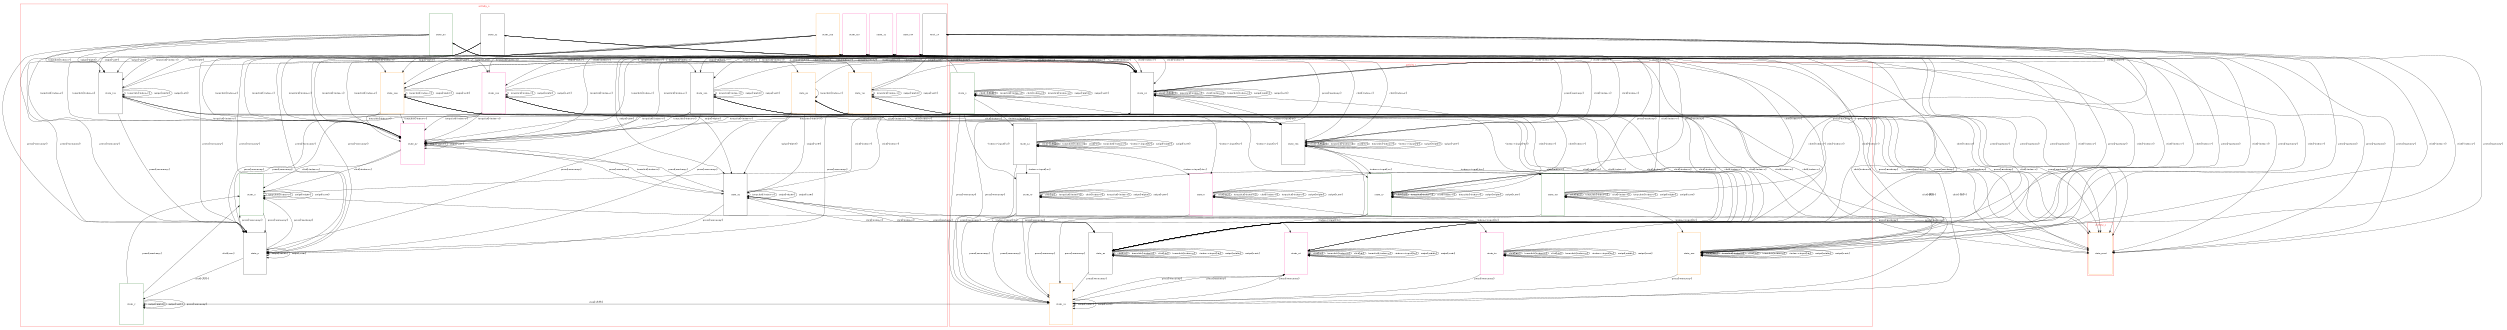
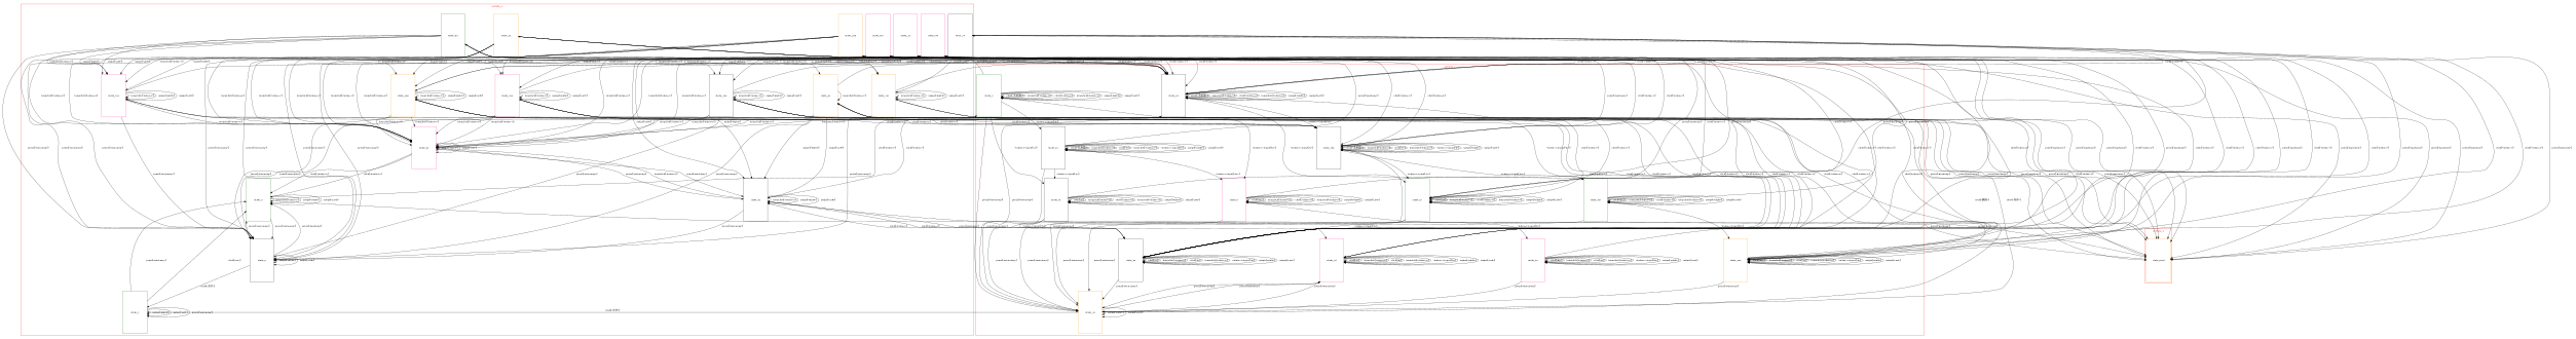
  digraph {
    color=red
    fontname="Fira Sans"
    node [color=black fixedsize=true fontname="Fira Sans" shape=box]
    edge [fontname="Fira Sans"]
    state_0 [color=darkgreen height=3.2 width=1.8]
    state_6 [height=3.2 width=1.8]
    state_7 [color=darkgreen height=3.2 width=1.8]
    state_32 [color=deeppink height=3.2 width=1.8]
    state_83 [color=darkorange height=3.2 width=1.8]
    state_87 [color=deeppink height=3.2 width=1.8]
    state_92 [height=3.2 width=1.8]
    n8 [height=3.2 label=final_54 width=1.8]
    state_116 [color=darkorange height=3.2 width=1.8]
-   state_72 [height=3.2 width=1.8]
-   state_134 [height=3.2 width=1.8]
+   state_72 [color=darkorange height=3.2 width=1.8]
+   state_134 [color=deeppink height=3.2 width=1.8]
    state_80 [color=darkgreen height=3.2 width=1.8]
    state_179 [color=deeppink height=3.2 width=1.8]
    state_220 [color=deeppink height=3.2 width=1.8]
    state_194 [color=deeppink height=3.2 width=1.8]
    state_244 [height=3.2 width=1.8]
    state_208 [color=darkorange height=3.2 width=1.8]
    state_268 [color=darkorange height=3.2 width=1.8]
    state_2 [color=darkgreen height=3.2 width=1.8]
    state_19 [height=3.2 width=1.8]
    state_24 [color=deeppink height=3.2 width=1.8]
    state_33 [color=darkorange height=3.2 width=1.8]
    state_41 [color=deeppink height=3.2 width=1.8]
    state_46 [color=deeppink height=3.2 width=1.8]
    state_62 [height=3.2 width=1.8]
    state_93 [height=3.2 width=1.8]
    state_97 [height=3.2 width=1.8]
    state_171 [color=darkgreen height=3.2 width=1.8]
    state_181 [color=darkgreen height=3.2 width=1.8]
    state_186 [color=darkorange height=3.2 width=1.8]
    state_198 [height=3.2 width=1.8]
    state_final [color=darkorange height=3.2 width=1.8]
    subgraph cluster_1 {
      fontcolor=red
      label="   activity_0   "
      state_0
      state_6
      state_7
      state_32
      state_83
      state_87
      state_92
      n8
      state_116
      state_72
      state_134
      state_80
      state_179
      state_220
      state_194
      state_244
      state_208
      state_268
    }
    subgraph cluster_2 {
      fontcolor=red
      label="   activity_1   "
      state_2
      state_19
      state_24
      state_33
      state_41
      state_46
      state_62
      state_93
      state_97
      state_171
      state_181
      state_186
      state_198
    }
    subgraph cluster_3 {
      fontcolor=red
      label="   activity_2   "
      state_final
    }
    state_0 -> state_0 [label="   longClick(\"index=1\")   "]
    state_0 -> state_0 [label="   swipe(\"Right\")   "]
    state_0 -> state_0 [label="   swipe(\"Left\")   "]
    state_0 -> state_6 [label="   press(\"MenuKey\")   "]
    state_0 -> state_2 [label="   click(\"index=1\")   "]
    state_0 -> state_final [label="   press(\"BackKey\")   "]
    state_6 -> state_0 [label="   press(\"BackKey\")   "]
    state_6 -> state_0 [label="   press(\"MenuKey\")   "]
    state_6 -> state_6 [label="   swipe(\"Right\")   "]
    state_6 -> state_6 [label="   swipe(\"Left\")   "]
    state_6 -> state_7 [label="   click(\"大约\")   "]
    state_7 -> state_0 [label="   click(\"OK\")   "]
    state_7 -> state_0 [label="   press(\"BackKey\")   "]
    state_7 -> state_7 [label="   swipe(\"Right\")   "]
    state_7 -> state_7 [label="   swipe(\"Left\")   "]
    state_7 -> state_7 [label="   press(\"MenuKey\")   "]
    state_32 -> state_6 [label="   press(\"MenuKey\")   "]
    state_32 -> state_83 [label="   longClick(\"index=1\")   "]
    state_32 -> state_87 [label="   longClick(\"index=0\")   "]
    state_32 -> state_92 [label="   swipe(\"Right\")   "]
    state_32 -> state_92 [label="   swipe(\"Left\")   "]
    state_32 -> state_24 [label="   click(\"index=1\")   "]
    state_32 -> state_93 [label="   click(\"index=0\")   "]
    state_32 -> state_97 [label="   click(\"index=1\")   "]
    state_32 -> state_final [label="   press(\"BackKey\")   "]
    state_83 -> state_6 [label="   press(\"MenuKey\")   "]
    state_83 -> state_83 [label="   longClick(\"index=1\")   "]
    state_83 -> state_87 [label="   longClick(\"index=0\")   "]
    state_83 -> state_92 [label="   swipe(\"Right\")   "]
    state_83 -> state_92 [label="   swipe(\"Left\")   "]
    state_83 -> state_24 [label="   click(\"index=1\")   "]
    state_83 -> state_24 [label="   click(\"index=0\")   "]
    state_83 -> state_97 [label="   click(\"index=1\")   "]
    state_83 -> state_final [label="   press(\"BackKey\")   "]
    state_87 -> state_0 [label="   click(\"index=0\")   "]
    state_87 -> state_0 [label="   click(\"index=0\")   "]
    state_87 -> state_87 [label="   swipe(\"Right\")   "]
    state_87 -> state_87 [label="   swipe(\"Left\")   "]
    state_87 -> state_92 [label="   press(\"BackKey\")   "]
    state_87 -> state_92 [label="   press(\"MenuKey\")   "]
    state_92 -> state_6 [label="   press(\"MenuKey\")   "]
    state_92 -> state_87 [label="   longClick(\"index=0\")   "]
    state_92 -> state_92 [label="   longClick(\"index=1\")   "]
    state_92 -> state_92 [label="   swipe(\"Right\")   "]
    state_92 -> state_92 [label="   swipe(\"Left\")   "]
    state_92 -> state_93 [label="   click(\"index=1\")   "]
    state_92 -> state_93 [label="   click(\"index=0\")   "]
    state_92 -> state_97 [label="   click(\"index=1\")   "]
    state_92 -> state_final [label="   press(\"BackKey\")   "]
    n8 -> state_6 [label="   press(\"MenuKey\")   "]
    n8 -> state_87 [label="   longClick(\"index=0\")   "]
    n8 -> state_116 [label="   longClick(\"index=1\")   "]
    n8 -> state_116 [label="   swipe(\"Right\")   "]
    n8 -> state_116 [label="   swipe(\"Left\")   "]
    n8 -> state_97 [label="   click(\"index=1\")   "]
    n8 -> state_186 [label="   click(\"index=1\")   "]
    n8 -> state_186 [label="   click(\"index=0\")   "]
    n8 -> state_final [label="   press(\"BackKey\")   "]
    state_116 -> state_6 [label="   press(\"MenuKey\")   "]
    state_116 -> state_87 [label="   longClick(\"index=0\")   "]
    state_116 -> state_116 [label="   longClick(\"index=1\")   "]
    state_116 -> state_116 [label="   swipe(\"Right\")   "]
    state_116 -> state_116 [label="   swipe(\"Left\")   "]
    state_116 -> state_97 [label="   click(\"index=1\")   "]
    state_116 -> state_186 [label="   click(\"index=1\")   "]
    state_116 -> state_186 [label="   click(\"index=0\")   "]
    state_116 -> state_final [label="   press(\"BackKey\")   "]
    state_72 -> state_6 [label="   press(\"MenuKey\")   "]
    state_72 -> state_87 [label="   longClick(\"index=0\")   "]
    state_72 -> state_134 [label="   longClick(\"index=1\")   "]
    state_72 -> state_134 [label="   swipe(\"Right\")   "]
    state_72 -> state_134 [label="   swipe(\"Left\")   "]
    state_72 -> state_97 [label="   click(\"index=1\")   "]
    state_72 -> state_198 [label="   click(\"index=1\")   "]
    state_72 -> state_198 [label="   click(\"index=0\")   "]
    state_72 -> state_final [label="   press(\"BackKey\")   "]
    state_134 -> state_6 [label="   press(\"MenuKey\")   "]
    state_134 -> state_87 [label="   longClick(\"index=0\")   "]
    state_134 -> state_134 [label="   longClick(\"index=1\")   "]
    state_134 -> state_134 [label="   swipe(\"Right\")   "]
    state_134 -> state_134 [label="   swipe(\"Left\")   "]
    state_134 -> state_97 [label="   click(\"index=1\")   "]
    state_134 -> state_198 [label="   click(\"index=1\")   "]
    state_134 -> state_198 [label="   click(\"index=0\")   "]
    state_134 -> state_final [label="   press(\"BackKey\")   "]
    state_80 -> state_6 [label="   press(\"MenuKey\")   "]
    state_80 -> state_87 [label="   longClick(\"index=0\")   "]
    state_80 -> state_134 [label="   longClick(\"index=1\")   "]
    state_80 -> state_134 [label="   swipe(\"Right\")   "]
    state_80 -> state_134 [label="   swipe(\"Left\")   "]
    state_80 -> state_97 [label="   click(\"index=1\")   "]
    state_80 -> state_97 [label="   click(\"index=0\")   "]
    state_80 -> state_97 [label="   click(\"index=1\")   "]
    state_80 -> state_final [label="   press(\"BackKey\")   "]
    state_179 -> state_6 [label="   press(\"MenuKey\")   "]
    state_179 -> state_87 [label="   longClick(\"index=0\")   "]
    state_179 -> state_87 [label="   longClick(\"index=1\")   "]
    state_179 -> state_220 [label="   longClick(\"index=1\")   "]
    state_179 -> state_220 [label="   swipe(\"Right\")   "]
    state_179 -> state_220 [label="   swipe(\"Left\")   "]
    state_179 -> state_93 [label="   click(\"index=1\")   "]
    state_179 -> state_93 [label="   click(\"index=0\")   "]
    state_179 -> state_97 [label="   click(\"index=1\")   "]
    state_179 -> state_171 [label="   click(\"index=1\")   "]
    state_179 -> state_171 [label="   click(\"index=1\")   "]
    state_179 -> state_final [label="   press(\"BackKey\")   "]
    state_220 -> state_6 [label="   press(\"MenuKey\")   "]
    state_220 -> state_87 [label="   longClick(\"index=0\")   "]
    state_220 -> state_87 [label="   longClick(\"index=1\")   "]
    state_220 -> state_220 [label="   longClick(\"index=1\")   "]
    state_220 -> state_220 [label="   swipe(\"Right\")   "]
    state_220 -> state_220 [label="   swipe(\"Left\")   "]
    state_220 -> state_93 [label="   click(\"index=1\")   "]
    state_220 -> state_93 [label="   click(\"index=0\")   "]
    state_220 -> state_97 [label="   click(\"index=1\")   "]
    state_220 -> state_171 [label="   click(\"index=1\")   "]
    state_220 -> state_171 [label="   click(\"index=1\")   "]
    state_220 -> state_final [label="   press(\"BackKey\")   "]
    state_194 -> state_6 [label="   press(\"MenuKey\")   "]
    state_194 -> state_87 [label="   longClick(\"index=0\")   "]
    state_194 -> state_87 [label="   longClick(\"index=1\")   "]
    state_194 -> state_244 [label="   longClick(\"index=1\")   "]
    state_194 -> state_244 [label="   swipe(\"Right\")   "]
    state_194 -> state_244 [label="   swipe(\"Left\")   "]
    state_194 -> state_93 [label="   click(\"index=1\")   "]
    state_194 -> state_93 [label="   click(\"index=0\")   "]
    state_194 -> state_97 [label="   click(\"index=1\")   "]
    state_194 -> state_186 [label="   click(\"index=1\")   "]
    state_194 -> state_186 [label="   click(\"index=1\")   "]
    state_194 -> state_final [label="   press(\"BackKey\")   "]
    state_244 -> state_6 [label="   press(\"MenuKey\")   "]
    state_244 -> state_87 [label="   longClick(\"index=0\")   "]
    state_244 -> state_87 [label="   longClick(\"index=1\")   "]
    state_244 -> state_244 [label="   longClick(\"index=1\")   "]
    state_244 -> state_244 [label="   swipe(\"Right\")   "]
    state_244 -> state_244 [label="   swipe(\"Left\")   "]
    state_244 -> state_93 [label="   click(\"index=1\")   "]
    state_244 -> state_93 [label="   click(\"index=0\")   "]
    state_244 -> state_97 [label="   click(\"index=1\")   "]
    state_244 -> state_186 [label="   click(\"index=1\")   "]
    state_244 -> state_186 [label="   click(\"index=1\")   "]
    state_244 -> state_final [label="   press(\"BackKey\")   "]
    state_208 -> state_6 [label="   press(\"MenuKey\")   "]
    state_208 -> state_87 [label="   longClick(\"index=0\")   "]
    state_208 -> state_87 [label="   longClick(\"index=1\")   "]
    state_208 -> state_268 [label="   longClick(\"index=1\")   "]
    state_208 -> state_268 [label="   swipe(\"Right\")   "]
    state_208 -> state_268 [label="   swipe(\"Left\")   "]
    state_208 -> state_93 [label="   click(\"index=1\")   "]
    state_208 -> state_93 [label="   click(\"index=0\")   "]
    state_208 -> state_97 [label="   click(\"index=1\")   "]
    state_208 -> state_198 [label="   click(\"index=1\")   "]
    state_208 -> state_198 [label="   click(\"index=1\")   "]
    state_208 -> state_final [label="   press(\"BackKey\")   "]
    state_268 -> state_6 [label="   press(\"MenuKey\")   "]
    state_268 -> state_87 [label="   longClick(\"index=0\")   "]
    state_268 -> state_87 [label="   longClick(\"index=1\")   "]
    state_268 -> state_268 [label="   longClick(\"index=1\")   "]
    state_268 -> state_268 [label="   swipe(\"Right\")   "]
    state_268 -> state_268 [label="   swipe(\"Left\")   "]
    state_268 -> state_93 [label="   click(\"index=1\")   "]
    state_268 -> state_93 [label="   click(\"index=0\")   "]
    state_268 -> state_97 [label="   click(\"index=1\")   "]
    state_268 -> state_198 [label="   click(\"index=1\")   "]
    state_268 -> state_198 [label="   click(\"index=1\")   "]
    state_268 -> state_final [label="   press(\"BackKey\")   "]
    state_2 -> state_80 [label="   press(\"BackKey\")   "]
    state_2 -> state_2 [label="   click(\"无标题\")   "]
    state_2 -> state_2 [label="   longClick(\"index=1\")   "]
    state_2 -> state_2 [label="   click(\"index=1\")   "]
    state_2 -> state_2 [label="   longClick(\"index=1\")   "]
    state_2 -> state_2 [label="   swipe(\"Right\")   "]
    state_2 -> state_2 [label="   swipe(\"Left\")   "]
    state_2 -> state_19 [label="   \"index=1\".input(\"a\")   "]
    state_2 -> state_33 [label="   press(\"MenuKey\")   "]
    state_2 -> state_41 [label="   \"index=1\".input(\"bc\")   "]
    state_2 -> state_62 [label="   \"index=1\".input(\"b\")   "]
    state_19 -> state_32 [label="   press(\"BackKey\")   "]
    state_19 -> state_19 [label="   click(\"a\")   "]
    state_19 -> state_19 [label="   longClick(\"index=1\")   "]
    state_19 -> state_19 [label="   click(\"index=1\")   "]
    state_19 -> state_19 [label="   longClick(\"index=1\")   "]
    state_19 -> state_19 [label="   swipe(\"Right\")   "]
    state_19 -> state_19 [label="   swipe(\"Left\")   "]
    state_19 -> state_24 [label="   \"index=1\".input(\"b\")   "]
    state_19 -> state_33 [label="   press(\"MenuKey\")   "]
    state_24 -> state_32 [label="   press(\"BackKey\")   "]
    state_24 -> state_24 [label="   click(\"a\")   "]
    state_24 -> state_24 [label="   longClick(\"index=1\")   "]
    state_24 -> state_24 [label="   click(\"b\")   "]
    state_24 -> state_24 [label="   longClick(\"index=1\")   "]
    state_24 -> state_24 [label="   \"index=1\".input(\"b\")   "]
    state_24 -> state_24 [label="   swipe(\"Right\")   "]
    state_24 -> state_24 [label="   swipe(\"Left\")   "]
    state_24 -> state_33 [label="   press(\"MenuKey\")   "]
    state_33 -> state_7 [label="   click(\"大约\")   "]
    state_33 -> state_83 [label="   click(\"保存\")   "]
    state_33 -> state_83 [label="   click(\"删除\")   "]
    state_33 -> state_24 [label="   press(\"BackKey\")   "]
    state_33 -> state_24 [label="   press(\"MenuKey\")   "]
    state_33 -> state_33 [label="   swipe(\"Right\")   "]
    state_33 -> state_33 [label="   swipe(\"Left\")   "]
    state_41 -> n8 [label="   press(\"BackKey\")   "]
    state_41 -> state_33 [label="   press(\"MenuKey\")   "]
    state_41 -> state_41 [label="   click(\"BC\")   "]
    state_41 -> state_41 [label="   longClick(\"index=1\")   "]
    state_41 -> state_41 [label="   click(\"index=1\")   "]
    state_41 -> state_41 [label="   longClick(\"index=1\")   "]
    state_41 -> state_41 [label="   swipe(\"Right\")   "]
    state_41 -> state_41 [label="   swipe(\"Left\")   "]
    state_41 -> state_46 [label="   \"index=1\".input(\"b\")   "]
    state_46 -> n8 [label="   press(\"BackKey\")   "]
    state_46 -> state_33 [label="   press(\"MenuKey\")   "]
    state_46 -> state_46 [label="   click(\"BC\")   "]
    state_46 -> state_46 [label="   longClick(\"index=1\")   "]
    state_46 -> state_46 [label="   click(\"b\")   "]
    state_46 -> state_46 [label="   longClick(\"index=1\")   "]
    state_46 -> state_46 [label="   \"index=1\".input(\"b\")   "]
    state_46 -> state_46 [label="   swipe(\"Right\")   "]
    state_46 -> state_46 [label="   swipe(\"Left\")   "]
    state_62 -> state_72 [label="   press(\"BackKey\")   "]
    state_62 -> state_19 [label="   \"index=1\".input(\"a\")   "]
    state_62 -> state_33 [label="   press(\"MenuKey\")   "]
    state_62 -> state_41 [label="   \"index=1\".input(\"bc\")   "]
    state_62 -> state_62 [label="   click(\"无标题\")   "]
    state_62 -> state_62 [label="   longClick(\"index=1\")   "]
    state_62 -> state_62 [label="   click(\"b\")   "]
    state_62 -> state_62 [label="   longClick(\"index=1\")   "]
    state_62 -> state_62 [label="   \"index=1\".input(\"b\")   "]
    state_62 -> state_62 [label="   swipe(\"Right\")   "]
    state_62 -> state_62 [label="   swipe(\"Left\")   "]
    state_93 -> state_92 [label="   press(\"BackKey\")   "]
    state_93 -> state_33 [label="   press(\"MenuKey\")   "]
    state_93 -> state_93 [label="   click(\"a\")   "]
    state_93 -> state_93 [label="   longClick(\"index=1\")   "]
    state_93 -> state_93 [label="   click(\"b\")   "]
    state_93 -> state_93 [label="   longClick(\"index=1\")   "]
    state_93 -> state_93 [label="   \"index=1\".input(\"b\")   "]
    state_93 -> state_93 [label="   swipe(\"Right\")   "]
    state_93 -> state_93 [label="   swipe(\"Left\")   "]
    state_97 -> state_268 [label="   press(\"BackKey\")   "]
    state_97 -> state_33 [label="   press(\"MenuKey\")   "]
    state_97 -> state_97 [label="   click(\"无标题\")   "]
    state_97 -> state_97 [label="   longClick(\"index=1\")   "]
    state_97 -> state_97 [label="   click(\"index=1\")   "]
    state_97 -> state_97 [label="   longClick(\"index=1\")   "]
    state_97 -> state_97 [label="   swipe(\"Right\")   "]
    state_97 -> state_97 [label="   swipe(\"Left\")   "]
    state_97 -> state_171 [label="   \"index=1\".input(\"a\")   "]
    state_97 -> state_181 [label="   \"index=1\".input(\"bc\")   "]
    state_97 -> state_198 [label="   \"index=1\".input(\"b\")   "]
    state_171 -> state_179 [label="   press(\"BackKey\")   "]
    state_171 -> state_33 [label="   press(\"MenuKey\")   "]
    state_171 -> state_93 [label="   \"index=1\".input(\"b\")   "]
    state_171 -> state_171 [label="   click(\"a\")   "]
    state_171 -> state_171 [label="   longClick(\"index=1\")   "]
    state_171 -> state_171 [label="   click(\"index=1\")   "]
    state_171 -> state_171 [label="   longClick(\"index=1\")   "]
    state_171 -> state_171 [label="   swipe(\"Right\")   "]
    state_171 -> state_171 [label="   swipe(\"Left\")   "]
    state_181 -> state_194 [label="   press(\"BackKey\")   "]
    state_181 -> state_33 [label="   press(\"MenuKey\")   "]
    state_181 -> state_181 [label="   click(\"BC\")   "]
    state_181 -> state_181 [label="   longClick(\"index=1\")   "]
    state_181 -> state_181 [label="   click(\"index=1\")   "]
    state_181 -> state_181 [label="   longClick(\"index=1\")   "]
    state_181 -> state_181 [label="   swipe(\"Right\")   "]
    state_181 -> state_181 [label="   swipe(\"Left\")   "]
    state_181 -> state_186 [label="   \"index=1\".input(\"b\")   "]
    state_186 -> state_194 [label="   press(\"BackKey\")   "]
    state_186 -> state_33 [label="   press(\"MenuKey\")   "]
    state_186 -> state_186 [label="   click(\"BC\")   "]
    state_186 -> state_186 [label="   longClick(\"index=1\")   "]
    state_186 -> state_186 [label="   click(\"b\")   "]
    state_186 -> state_186 [label="   longClick(\"index=1\")   "]
    state_186 -> state_186 [label="   \"index=1\".input(\"b\")   "]
    state_186 -> state_186 [label="   swipe(\"Right\")   "]
    state_186 -> state_186 [label="   swipe(\"Left\")   "]
    state_198 -> state_208 [label="   press(\"BackKey\")   "]
    state_198 -> state_33 [label="   press(\"MenuKey\")   "]
    state_198 -> state_171 [label="   \"index=1\".input(\"a\")   "]
    state_198 -> state_181 [label="   \"index=1\".input(\"bc\")   "]
    state_198 -> state_198 [label="   click(\"无标题\")   "]
    state_198 -> state_198 [label="   longClick(\"index=1\")   "]
    state_198 -> state_198 [label="   click(\"b\")   "]
    state_198 -> state_198 [label="   longClick(\"index=1\")   "]
    state_198 -> state_198 [label="   \"index=1\".input(\"b\")   "]
    state_198 -> state_198 [label="   swipe(\"Right\")   "]
    state_198 -> state_198 [label="   swipe(\"Left\")   "]
  }
